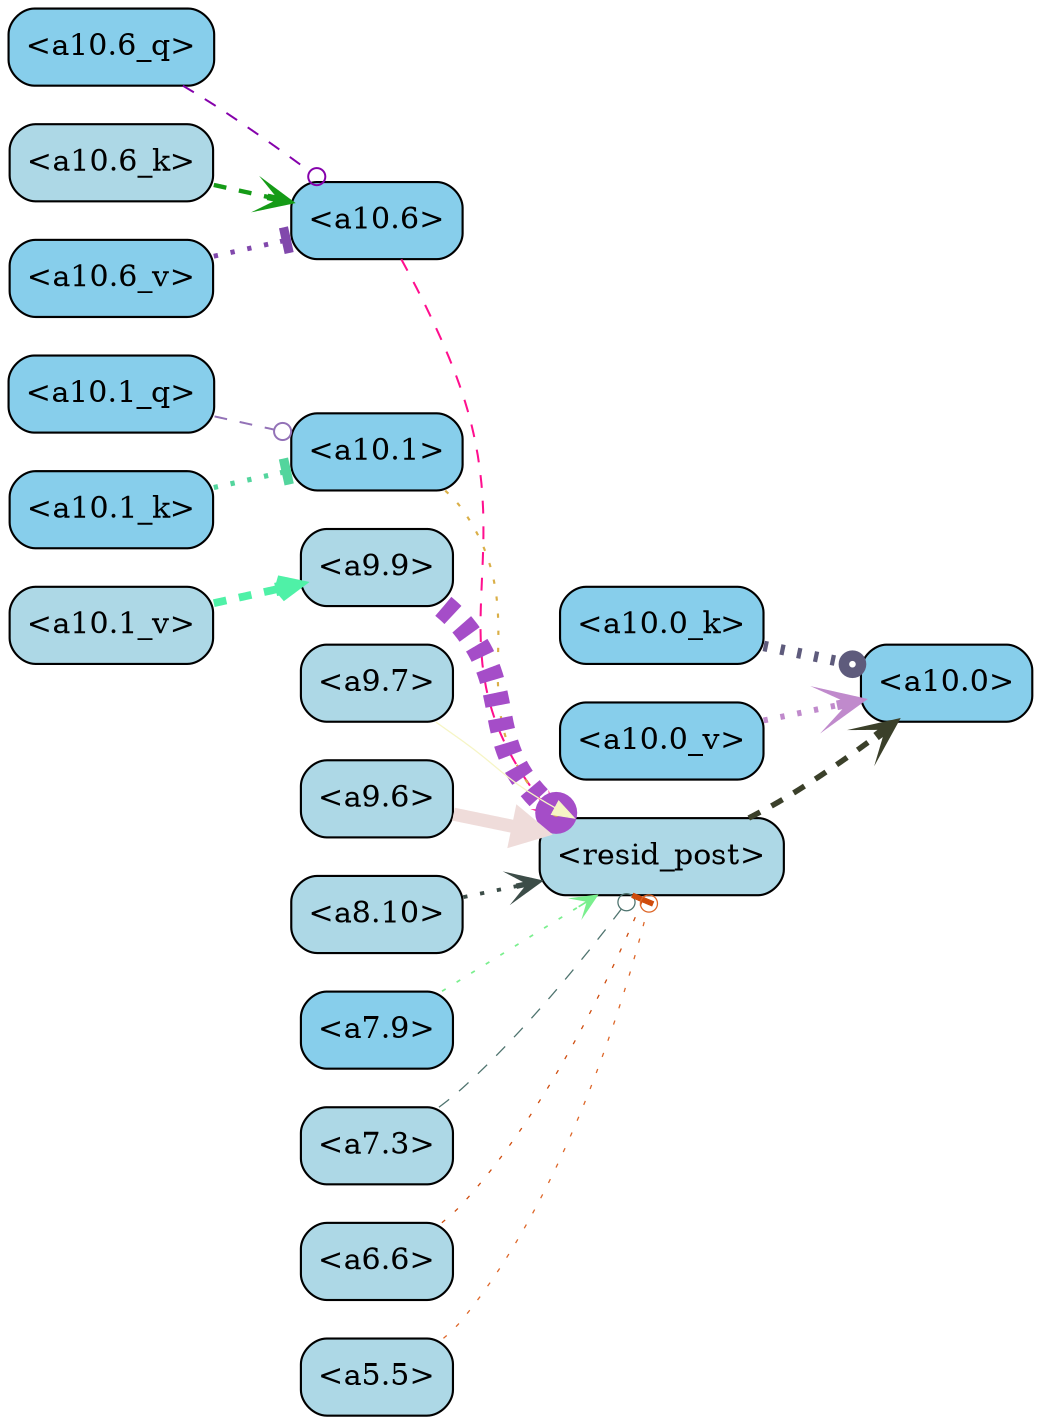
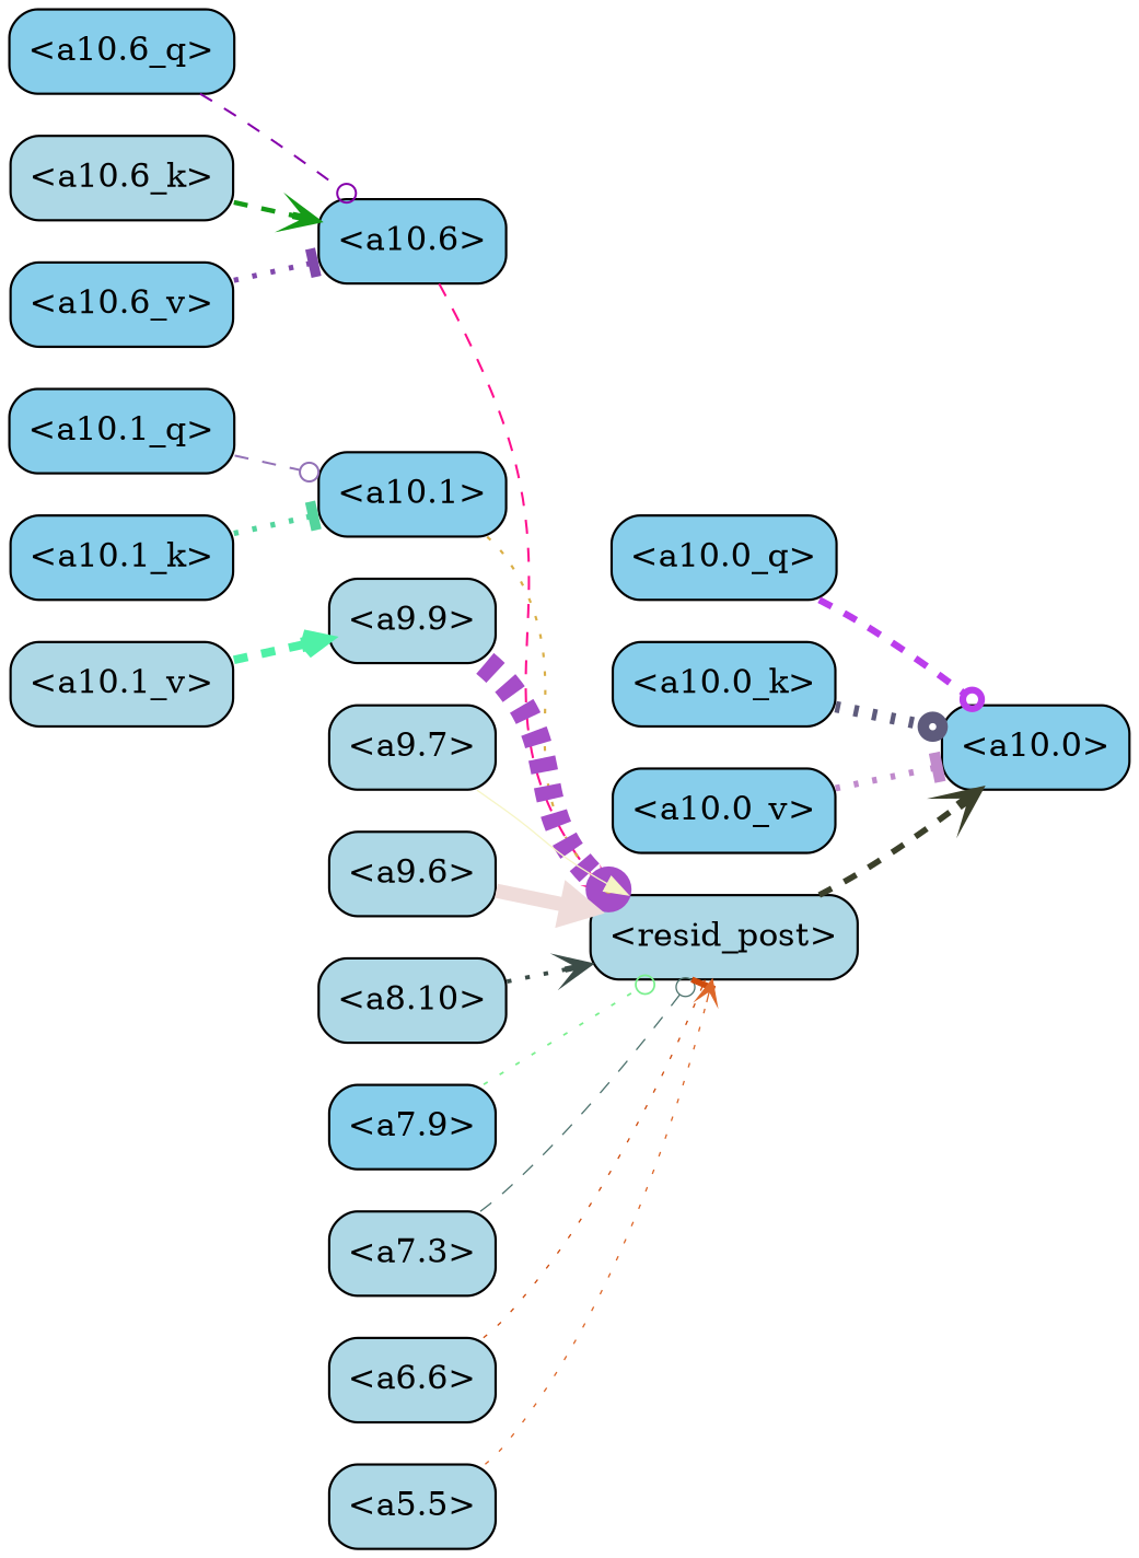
  strict digraph {
    fontname="DejaVu Serif"
    rankdir=LR
    splines=true
    node [color=black fillcolor=skyblue fontname="DejaVu Serif" shape=box style="filled, rounded"]
    edge [arrowhead=odot fontname="DejaVu Serif" penwidth=0.6 style=dashed]
    "<resid_post>" [fillcolor=lightblue]
    "<a10.6>"
    "<a10.0>"
    "<a10.1>"
    "<a9.9>" [fillcolor=lightblue]
    "<a9.7>" [fillcolor=lightblue]
    "<a9.6>" [fillcolor=lightblue]
    "<a8.10>" [fillcolor=lightblue]
    "<a7.9>"
    "<a7.3>" [fillcolor=lightblue]
    "<a6.6>" [fillcolor=lightblue]
    "<a5.5>" [fillcolor=lightblue]
    "<a10.6_q>"
    "<a10.1_q>"
+   "<a10.0_q>"
    "<a10.6_k>" [fillcolor=lightblue]
    "<a10.1_k>"
    "<a10.0_k>"
    "<a10.6_v>"
    "<a10.1_v>" [fillcolor=lightblue]
    "<a10.0_v>"
    "<resid_post>" -> "<a10.0>" [arrowhead=vee color="#3b402a" penwidth=2.5814952850341797]
    "<a10.6>" -> "<resid_post>" [arrowhead=vee color="#ff0f8e" penwidth=0.9498605728149414]
    "<a10.1>" -> "<resid_post>" [arrowhead=tee color="#daaf47" penwidth=1.0084514617919922 style=dotted]
    "<a9.9>" -> "<resid_post>" [color="#a54dc8" penwidth=11.610888481140137]
    "<a9.7>" -> "<resid_post>" [color="#f6f5c5" arrowhead="" style=""]
    "<a9.6>" -> "<resid_post>" [color="#efdcda" penwidth=6.121421813964844 arrowhead="" style=""]
    "<a8.10>" -> "<resid_post>" [arrowhead=vee color="#3c4d48" penwidth=1.7841739654541016 style=dotted]
-   "<a7.9>" -> "<resid_post>" [arrowhead=vee color="#7aef8e" penwidth=0.8109169006347656 style=dotted]
+   "<a7.9>" -> "<resid_post>" [color="#7aef8e" penwidth=0.8109169006347656 style=dotted]
    "<a7.3>" -> "<resid_post>" [color="#4e736e"]
    "<a6.6>" -> "<resid_post>" [arrowhead=tee color="#cf4b0c" style=dotted]
-   "<a5.5>" -> "<resid_post>" [color="#dd6628" style=dotted]
+   "<a5.5>" -> "<resid_post>" [arrowhead=vee color="#dd6628" style=dotted]
    "<a10.6_q>" -> "<a10.6>" [color="#8501ab" penwidth=0.9244728088378906]
    "<a10.1_q>" -> "<a10.1>" [color="#9372b7" penwidth=0.9268798828125]
+   "<a10.0_q>" -> "<a10.0>" [color="#bb3dec" penwidth=2.905670166015625]
    "<a10.6_k>" -> "<a10.6>" [arrowhead=vee color="#159b17" penwidth=2.0319366455078125]
    "<a10.1_k>" -> "<a10.1>" [arrowhead=tee color="#53d59d" penwidth=2.4037628173828125 style=dotted]
    "<a10.0_k>" -> "<a10.0>" [color="#5e5b7c" penwidth=4.9319305419921875 style=dotted]
    "<a10.6_v>" -> "<a10.6>" [arrowhead=tee color="#8148ac" penwidth=2.290935516357422 style=dotted]
    "<a10.1_v>" -> "<a9.9>" [arrowhead=vee color="#4ff1a7" penwidth=3.6398468017578125]
-   "<a10.0_v>" -> "<a10.0>" [arrowhead=vee color="#c08acc" penwidth=2.7666168212890625 style=dotted]
+   "<a10.0_v>" -> "<a10.0>" [arrowhead=tee color="#c08acc" penwidth=2.7666168212890625 style=dotted]
  }
